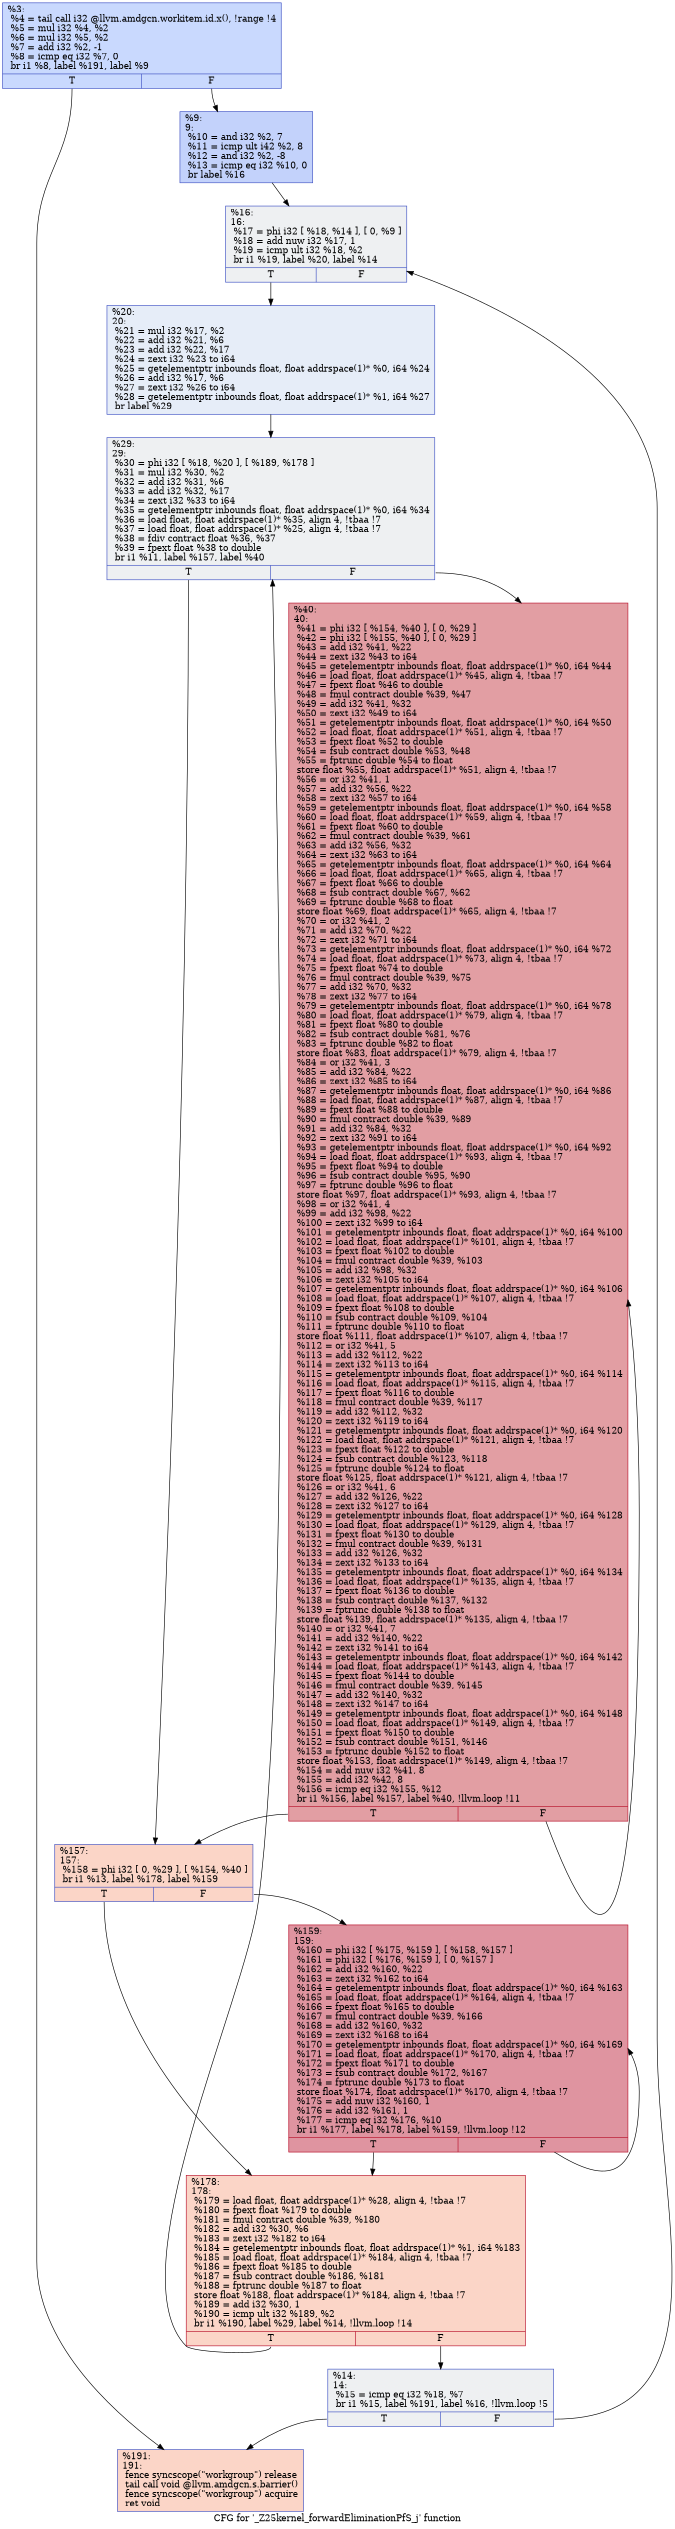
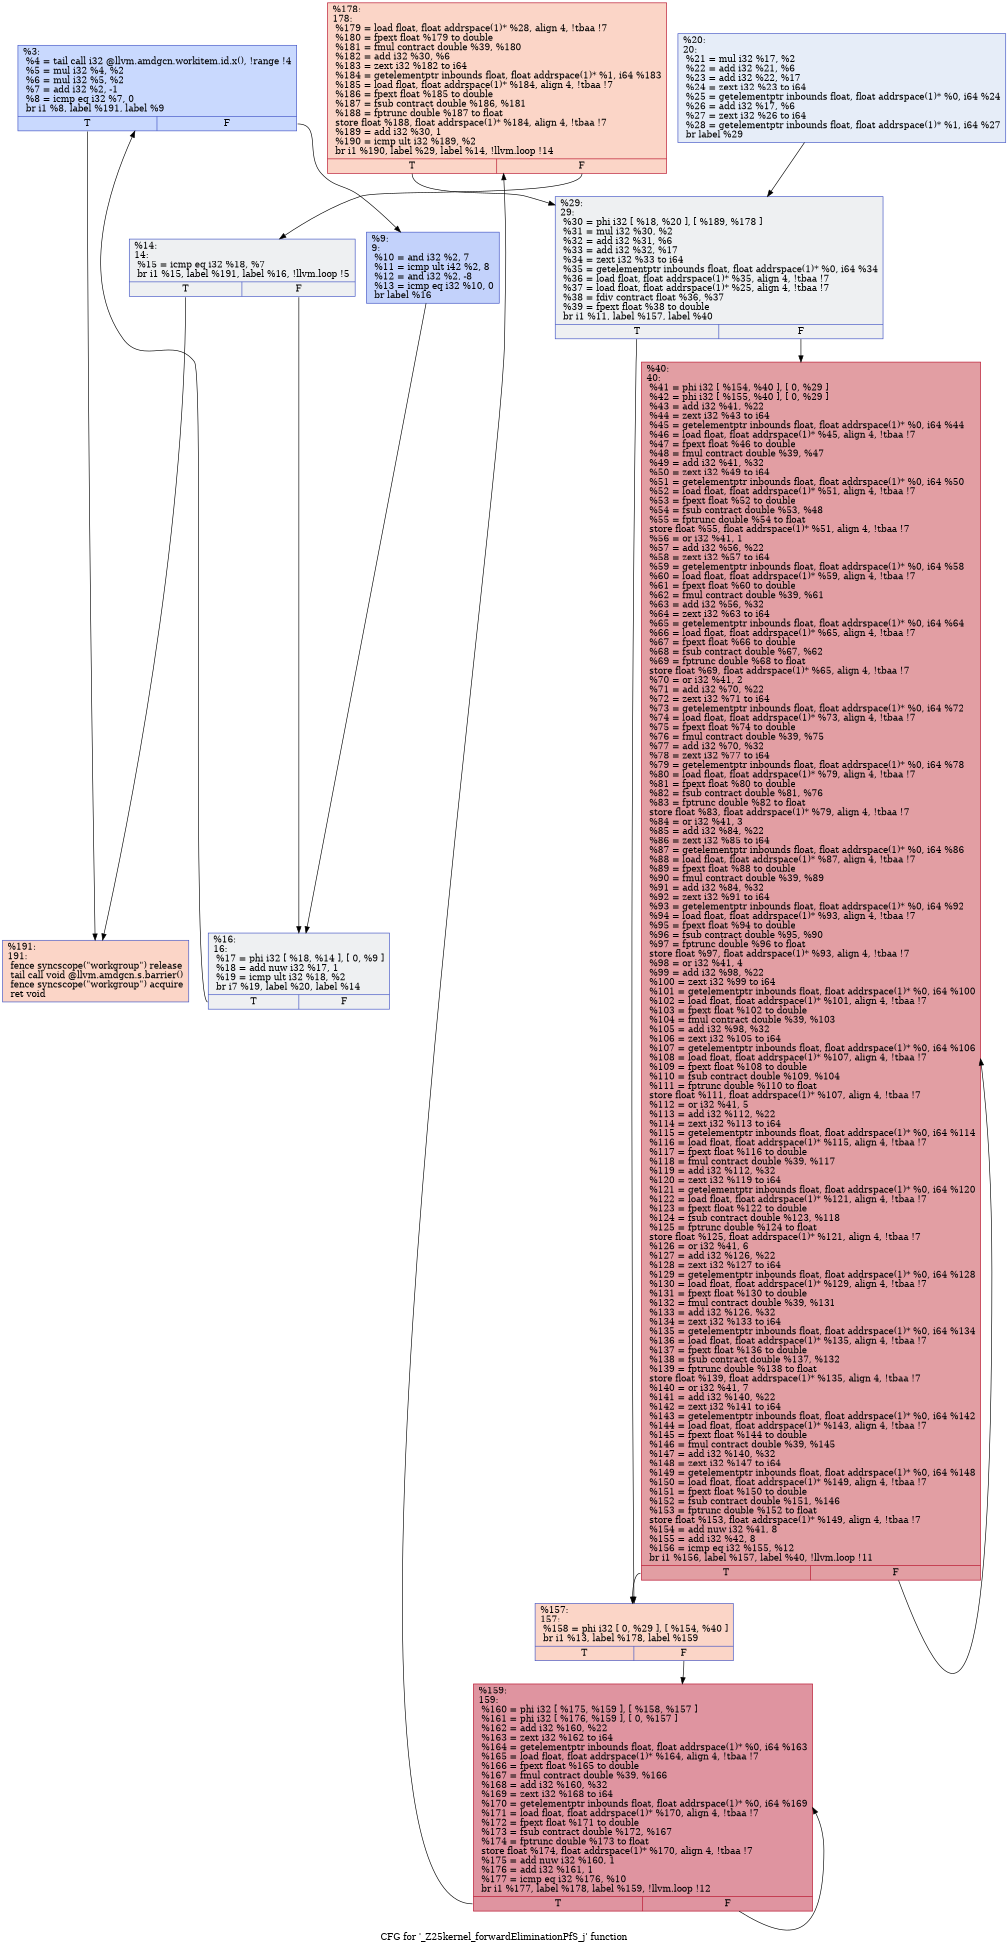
  digraph {
    label="CFG for '_Z25kernel_forwardEliminationPfS_j' function"
    node [color="#3d50c3ff" fillcolor="#f5a08170" shape=record style=filled]
    edge [tailport=s0]
    n1 [fillcolor="#85a8fc70" label="{%3:\l  %4 = tail call i32 @llvm.amdgcn.workitem.id.x(), !range !4\l  %5 = mul i32 %4, %2\l  %6 = mul i32 %5, %2\l  %7 = add i32 %2, -1\l  %8 = icmp eq i32 %7, 0\l  br i1 %8, label %191, label %9\l|{<s0>T|<s1>F}}"]
    n2 [label="{%191:\l191:                                              \l  fence syncscope(\"workgroup\") release\l  tail call void @llvm.amdgcn.s.barrier()\l  fence syncscope(\"workgroup\") acquire\l  ret void\l}"]
    n3 [fillcolor="#779af770" label="{%9:\l9:                                                \l  %10 = and i32 %2, 7\l  %11 = icmp ult i42 %2, 8\l  %12 = and i32 %2, -8\l  %13 = icmp eq i32 %10, 0\l  br label %16\l}"]
-   n4 [fillcolor="#d9dce170" label="{%16:\l16:                                               \l  %17 = phi i32 [ %18, %14 ], [ 0, %9 ]\l  %18 = add nuw i32 %17, 1\l  %19 = icmp ult i32 %18, %2\l  br i1 %19, label %20, label %14\l|{<s0>T|<s1>F}}"]
+   n4 [fillcolor="#d9dce170" label="{%16:\l16:                                               \l  %17 = phi i32 [ %18, %14 ], [ 0, %9 ]\l  %18 = add nuw i32 %17, 1\l  %19 = icmp ult i32 %18, %2\l  br i7 %19, label %20, label %14\l|{<s0>T|<s1>F}}"]
    n5 [fillcolor="#c7d7f070" label="{%20:\l20:                                               \l  %21 = mul i32 %17, %2\l  %22 = add i32 %21, %6\l  %23 = add i32 %22, %17\l  %24 = zext i32 %23 to i64\l  %25 = getelementptr inbounds float, float addrspace(1)* %0, i64 %24\l  %26 = add i32 %17, %6\l  %27 = zext i32 %26 to i64\l  %28 = getelementptr inbounds float, float addrspace(1)* %1, i64 %27\l  br label %29\l}"]
    n6 [fillcolor="#d9dce170" label="{%14:\l14:                                               \l  %15 = icmp eq i32 %18, %7\l  br i1 %15, label %191, label %16, !llvm.loop !5\l|{<s0>T|<s1>F}}"]
    n7 [fillcolor="#d9dce170" label="{%29:\l29:                                               \l  %30 = phi i32 [ %18, %20 ], [ %189, %178 ]\l  %31 = mul i32 %30, %2\l  %32 = add i32 %31, %6\l  %33 = add i32 %32, %17\l  %34 = zext i32 %33 to i64\l  %35 = getelementptr inbounds float, float addrspace(1)* %0, i64 %34\l  %36 = load float, float addrspace(1)* %35, align 4, !tbaa !7\l  %37 = load float, float addrspace(1)* %25, align 4, !tbaa !7\l  %38 = fdiv contract float %36, %37\l  %39 = fpext float %38 to double\l  br i1 %11, label %157, label %40\l|{<s0>T|<s1>F}}"]
    n8 [label="{%157:\l157:                                              \l  %158 = phi i32 [ 0, %29 ], [ %154, %40 ]\l  br i1 %13, label %178, label %159\l|{<s0>T|<s1>F}}"]
    n9 [color="#b70d28ff" fillcolor="#be242e70" label="{%40:\l40:                                               \l  %41 = phi i32 [ %154, %40 ], [ 0, %29 ]\l  %42 = phi i32 [ %155, %40 ], [ 0, %29 ]\l  %43 = add i32 %41, %22\l  %44 = zext i32 %43 to i64\l  %45 = getelementptr inbounds float, float addrspace(1)* %0, i64 %44\l  %46 = load float, float addrspace(1)* %45, align 4, !tbaa !7\l  %47 = fpext float %46 to double\l  %48 = fmul contract double %39, %47\l  %49 = add i32 %41, %32\l  %50 = zext i32 %49 to i64\l  %51 = getelementptr inbounds float, float addrspace(1)* %0, i64 %50\l  %52 = load float, float addrspace(1)* %51, align 4, !tbaa !7\l  %53 = fpext float %52 to double\l  %54 = fsub contract double %53, %48\l  %55 = fptrunc double %54 to float\l  store float %55, float addrspace(1)* %51, align 4, !tbaa !7\l  %56 = or i32 %41, 1\l  %57 = add i32 %56, %22\l  %58 = zext i32 %57 to i64\l  %59 = getelementptr inbounds float, float addrspace(1)* %0, i64 %58\l  %60 = load float, float addrspace(1)* %59, align 4, !tbaa !7\l  %61 = fpext float %60 to double\l  %62 = fmul contract double %39, %61\l  %63 = add i32 %56, %32\l  %64 = zext i32 %63 to i64\l  %65 = getelementptr inbounds float, float addrspace(1)* %0, i64 %64\l  %66 = load float, float addrspace(1)* %65, align 4, !tbaa !7\l  %67 = fpext float %66 to double\l  %68 = fsub contract double %67, %62\l  %69 = fptrunc double %68 to float\l  store float %69, float addrspace(1)* %65, align 4, !tbaa !7\l  %70 = or i32 %41, 2\l  %71 = add i32 %70, %22\l  %72 = zext i32 %71 to i64\l  %73 = getelementptr inbounds float, float addrspace(1)* %0, i64 %72\l  %74 = load float, float addrspace(1)* %73, align 4, !tbaa !7\l  %75 = fpext float %74 to double\l  %76 = fmul contract double %39, %75\l  %77 = add i32 %70, %32\l  %78 = zext i32 %77 to i64\l  %79 = getelementptr inbounds float, float addrspace(1)* %0, i64 %78\l  %80 = load float, float addrspace(1)* %79, align 4, !tbaa !7\l  %81 = fpext float %80 to double\l  %82 = fsub contract double %81, %76\l  %83 = fptrunc double %82 to float\l  store float %83, float addrspace(1)* %79, align 4, !tbaa !7\l  %84 = or i32 %41, 3\l  %85 = add i32 %84, %22\l  %86 = zext i32 %85 to i64\l  %87 = getelementptr inbounds float, float addrspace(1)* %0, i64 %86\l  %88 = load float, float addrspace(1)* %87, align 4, !tbaa !7\l  %89 = fpext float %88 to double\l  %90 = fmul contract double %39, %89\l  %91 = add i32 %84, %32\l  %92 = zext i32 %91 to i64\l  %93 = getelementptr inbounds float, float addrspace(1)* %0, i64 %92\l  %94 = load float, float addrspace(1)* %93, align 4, !tbaa !7\l  %95 = fpext float %94 to double\l  %96 = fsub contract double %95, %90\l  %97 = fptrunc double %96 to float\l  store float %97, float addrspace(1)* %93, align 4, !tbaa !7\l  %98 = or i32 %41, 4\l  %99 = add i32 %98, %22\l  %100 = zext i32 %99 to i64\l  %101 = getelementptr inbounds float, float addrspace(1)* %0, i64 %100\l  %102 = load float, float addrspace(1)* %101, align 4, !tbaa !7\l  %103 = fpext float %102 to double\l  %104 = fmul contract double %39, %103\l  %105 = add i32 %98, %32\l  %106 = zext i32 %105 to i64\l  %107 = getelementptr inbounds float, float addrspace(1)* %0, i64 %106\l  %108 = load float, float addrspace(1)* %107, align 4, !tbaa !7\l  %109 = fpext float %108 to double\l  %110 = fsub contract double %109, %104\l  %111 = fptrunc double %110 to float\l  store float %111, float addrspace(1)* %107, align 4, !tbaa !7\l  %112 = or i32 %41, 5\l  %113 = add i32 %112, %22\l  %114 = zext i32 %113 to i64\l  %115 = getelementptr inbounds float, float addrspace(1)* %0, i64 %114\l  %116 = load float, float addrspace(1)* %115, align 4, !tbaa !7\l  %117 = fpext float %116 to double\l  %118 = fmul contract double %39, %117\l  %119 = add i32 %112, %32\l  %120 = zext i32 %119 to i64\l  %121 = getelementptr inbounds float, float addrspace(1)* %0, i64 %120\l  %122 = load float, float addrspace(1)* %121, align 4, !tbaa !7\l  %123 = fpext float %122 to double\l  %124 = fsub contract double %123, %118\l  %125 = fptrunc double %124 to float\l  store float %125, float addrspace(1)* %121, align 4, !tbaa !7\l  %126 = or i32 %41, 6\l  %127 = add i32 %126, %22\l  %128 = zext i32 %127 to i64\l  %129 = getelementptr inbounds float, float addrspace(1)* %0, i64 %128\l  %130 = load float, float addrspace(1)* %129, align 4, !tbaa !7\l  %131 = fpext float %130 to double\l  %132 = fmul contract double %39, %131\l  %133 = add i32 %126, %32\l  %134 = zext i32 %133 to i64\l  %135 = getelementptr inbounds float, float addrspace(1)* %0, i64 %134\l  %136 = load float, float addrspace(1)* %135, align 4, !tbaa !7\l  %137 = fpext float %136 to double\l  %138 = fsub contract double %137, %132\l  %139 = fptrunc double %138 to float\l  store float %139, float addrspace(1)* %135, align 4, !tbaa !7\l  %140 = or i32 %41, 7\l  %141 = add i32 %140, %22\l  %142 = zext i32 %141 to i64\l  %143 = getelementptr inbounds float, float addrspace(1)* %0, i64 %142\l  %144 = load float, float addrspace(1)* %143, align 4, !tbaa !7\l  %145 = fpext float %144 to double\l  %146 = fmul contract double %39, %145\l  %147 = add i32 %140, %32\l  %148 = zext i32 %147 to i64\l  %149 = getelementptr inbounds float, float addrspace(1)* %0, i64 %148\l  %150 = load float, float addrspace(1)* %149, align 4, !tbaa !7\l  %151 = fpext float %150 to double\l  %152 = fsub contract double %151, %146\l  %153 = fptrunc double %152 to float\l  store float %153, float addrspace(1)* %149, align 4, !tbaa !7\l  %154 = add nuw i32 %41, 8\l  %155 = add i32 %42, 8\l  %156 = icmp eq i32 %155, %12\l  br i1 %156, label %157, label %40, !llvm.loop !11\l|{<s0>T|<s1>F}}"]
    n10 [color="#b70d28ff" label="{%178:\l178:                                              \l  %179 = load float, float addrspace(1)* %28, align 4, !tbaa !7\l  %180 = fpext float %179 to double\l  %181 = fmul contract double %39, %180\l  %182 = add i32 %30, %6\l  %183 = zext i32 %182 to i64\l  %184 = getelementptr inbounds float, float addrspace(1)* %1, i64 %183\l  %185 = load float, float addrspace(1)* %184, align 4, !tbaa !7\l  %186 = fpext float %185 to double\l  %187 = fsub contract double %186, %181\l  %188 = fptrunc double %187 to float\l  store float %188, float addrspace(1)* %184, align 4, !tbaa !7\l  %189 = add i32 %30, 1\l  %190 = icmp ult i32 %189, %2\l  br i1 %190, label %29, label %14, !llvm.loop !14\l|{<s0>T|<s1>F}}"]
    n11 [color="#b70d28ff" fillcolor="#b70d2870" label="{%159:\l159:                                              \l  %160 = phi i32 [ %175, %159 ], [ %158, %157 ]\l  %161 = phi i32 [ %176, %159 ], [ 0, %157 ]\l  %162 = add i32 %160, %22\l  %163 = zext i32 %162 to i64\l  %164 = getelementptr inbounds float, float addrspace(1)* %0, i64 %163\l  %165 = load float, float addrspace(1)* %164, align 4, !tbaa !7\l  %166 = fpext float %165 to double\l  %167 = fmul contract double %39, %166\l  %168 = add i32 %160, %32\l  %169 = zext i32 %168 to i64\l  %170 = getelementptr inbounds float, float addrspace(1)* %0, i64 %169\l  %171 = load float, float addrspace(1)* %170, align 4, !tbaa !7\l  %172 = fpext float %171 to double\l  %173 = fsub contract double %172, %167\l  %174 = fptrunc double %173 to float\l  store float %174, float addrspace(1)* %170, align 4, !tbaa !7\l  %175 = add nuw i32 %160, 1\l  %176 = add i32 %161, 1\l  %177 = icmp eq i32 %176, %10\l  br i1 %177, label %178, label %159, !llvm.loop !12\l|{<s0>T|<s1>F}}"]
    n1 -> n2
    n1 -> n3 [tailport=s1]
    n3 -> n4
-   n4 -> n5
+   n4 -> n1
    n5 -> n7
    n6 -> n2
    n6 -> n4 [tailport=s1]
    n7 -> n8
    n7 -> n9 [tailport=s1]
-   n8 -> n10
    n8 -> n11 [tailport=s1]
    n9 -> n8
    n9 -> n9 [tailport=s1]
    n10 -> n6 [tailport=s1]
    n10 -> n7
    n11 -> n10
    n11 -> n11 [tailport=s1]
  }
